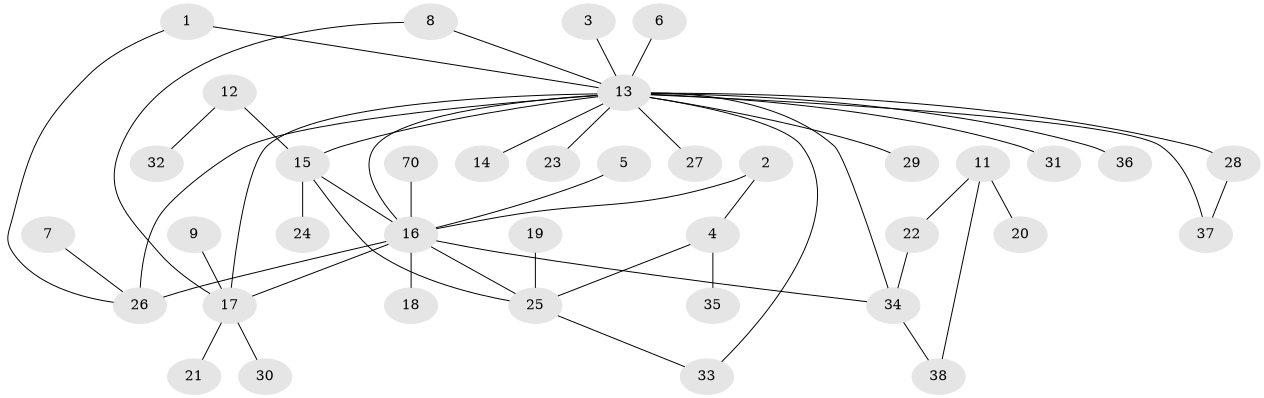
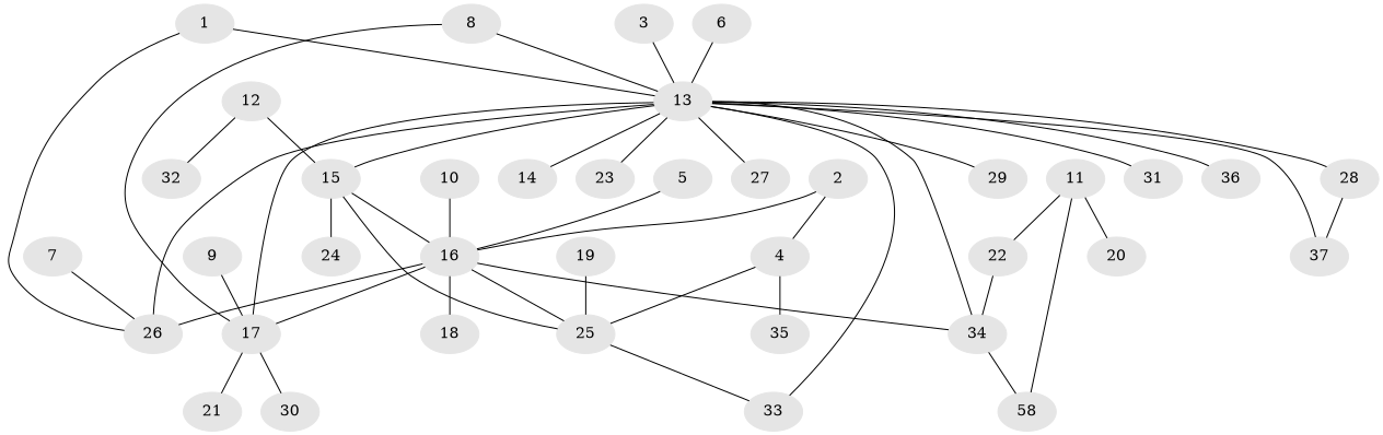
  graph {
    node [color=gray90 style=filled]
    edge [weight=1.0]
    1
    13
    26
    16
    17
    34
    15
    14
    23
    27
    28
    29
    31
    33
    36
    37
    2
    4
    25
    35
    18
    3
    5
    6
    7
    8
    21
    30
    9
-   10 [label=70]
+   10
    11
    20
    22
-   38
+   38 [label=58]
    12
    32
    24
    19
    1 -- 13
    1 -- 26
    13 -- 26
-   13 -- 16
    13 -- 17
    13 -- 34
    13 -- 15
    13 -- 14
    13 -- 23
    13 -- 27
    13 -- 28
    13 -- 29
    13 -- 31
    13 -- 33
    13 -- 36
    13 -- 37
    16 -- 26 [weight=2.0]
    16 -- 17
    16 -- 34
    16 -- 25
    16 -- 18
    17 -- 21
    17 -- 30
    34 -- 38
    15 -- 16
    15 -- 25
    15 -- 24
    28 -- 37
    2 -- 16
    2 -- 4
    4 -- 25
    4 -- 35
    25 -- 33
    3 -- 13
    5 -- 16
    6 -- 13
    7 -- 26
    8 -- 13
    8 -- 17
    9 -- 17
    10 -- 16
    11 -- 20
    11 -- 22
    11 -- 38
    22 -- 34
    12 -- 15
    12 -- 32
    19 -- 25
  }
